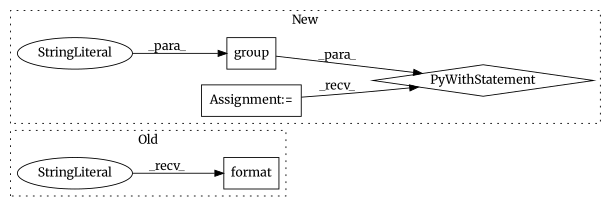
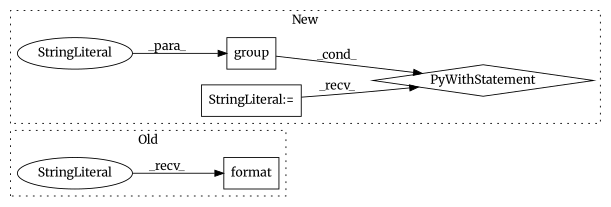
  digraph {
    fontname=Merriweather
    rankdir=LR
    node [a=32 fontname=Merriweather shape=box]
    edge [fontname=Merriweather]
    n1 [l="7,1" label=format s="6712,6836"]
    n2 [a=45 l=175 label=StringLiteral s=6536 shape=ellipse]
    n3 [l="6,1" label=group s="6899,6920"]
    n4 [a=104 l="10,2" label=PyWithStatement s="6878,6921" shape=diamond]
    n5 [a=45 l=15 label=StringLiteral s=6905 shape=ellipse]
-   n6 [a=7 l=10 label="Assignment:=" s=3413]
+   n6 [a=7 l=10 label="StringLiteral:=" s=3413]
    subgraph cluster_1 {
      label=Old
      style=dotted
      n1
      n2
    }
    subgraph cluster_2 {
      label=New
      style=dotted
      n3
      n4
      n5
      n6
    }
    n2 -> n1 [label=_recv_]
-   n3 -> n4 [label=_para_]
+   n3 -> n4 [label=_cond_]
    n5 -> n3 [label=_para_]
    n6 -> n4 [label=_recv_]
  }
